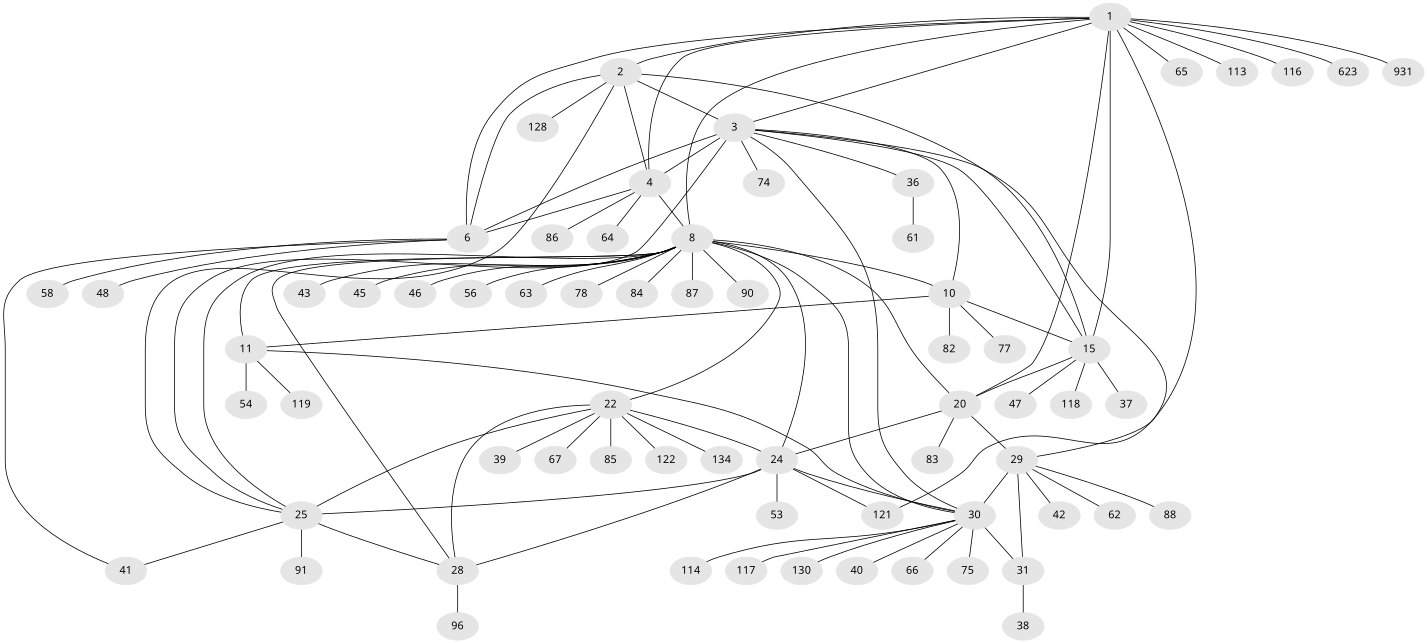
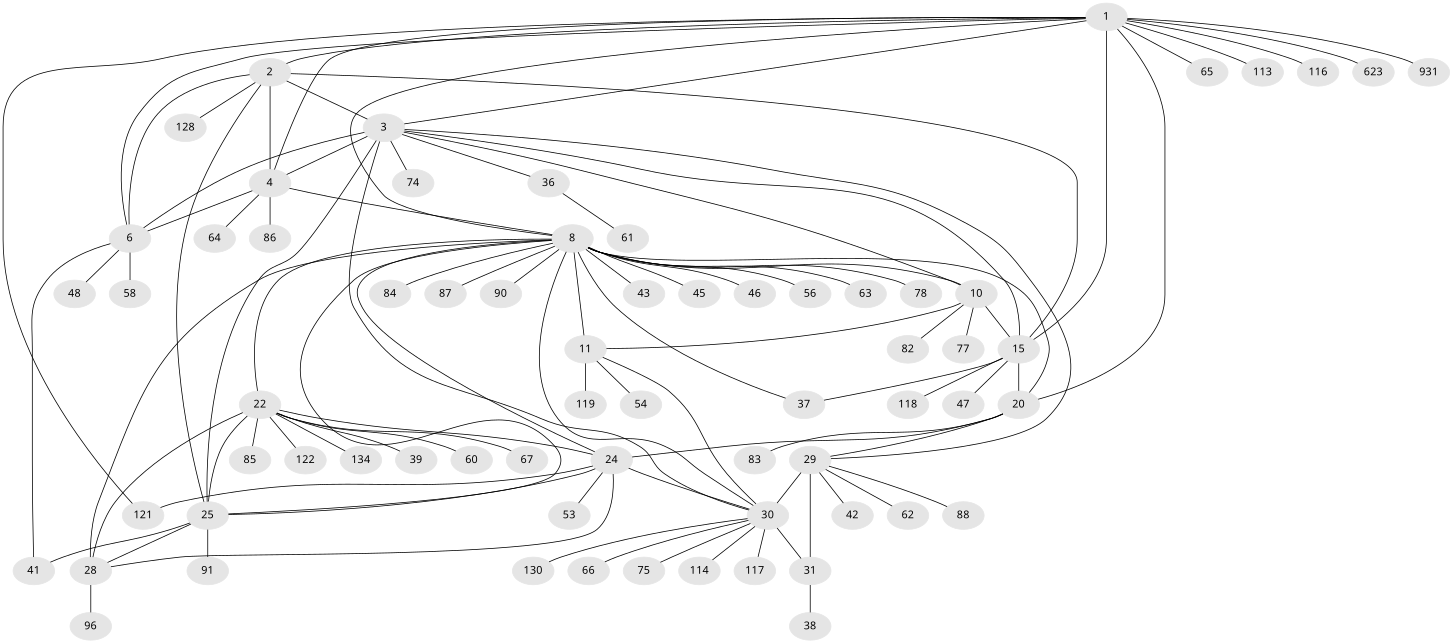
  graph {
    fontname="Noto Sans"
    node [color=gray90 fontname="Noto Sans" style=filled]
    edge [fontname="Noto Sans"]
    1 [super="+18"]
    2
    3 [super="+7+125+104+108"]
    4 [super="+5"]
    6
    8 [super="+136+81+9+12"]
    15 [super="+71+16"]
    20 [super="+72+124+132+100+137+21"]
    65
    113
    116
    121
    n13 [label=623]
    n14 [label=931]
    25
    128
    10
    29 [super="+98+44+34"]
    30 [super="+33+32"]
    36 [super="+80"]
    74
    64
    86
    41
    48
    58
    11
    22 [super="+59+26"]
    24
    28
    37
    43
    45
    46
    56
    63
    78 [super="+112"]
    84
    87
    90
    47 [super="+76"]
    118
    83
    91
    77
    82
    31 [super="+92"]
    42
    62
    88
-   40 [super="+97"]
    66
    75
    114
    117
    130
    61
    54
    119
    39 [super="+115"]
+   60
    67
    85 [super="+102"]
    122 [super="+140"]
    134
    53 [super="+68"]
    96
    38
    1 -- 2
    1 -- 3 [weight=2]
    1 -- 4 [weight=2]
    1 -- 6
    1 -- 8
    1 -- 15 [weight=4]
    1 -- 20 [weight=2]
    1 -- 65
    1 -- 113
    1 -- 116
    1 -- 121
    1 -- n13
    1 -- n14
    2 -- 3 [weight=2]
    2 -- 4 [weight=2]
    2 -- 6
    2 -- 15
    2 -- 25
    2 -- 128
    3 -- 4 [weight=4]
    3 -- 6 [weight=2]
    3 -- 15
    3 -- 25
    3 -- 10
    3 -- 29
    3 -- 30
    3 -- 36
    3 -- 74
    4 -- 6 [weight=2]
    4 -- 8
    4 -- 64
    4 -- 86
    6 -- 41
    6 -- 48
    6 -- 58
    8 -- 20
    8 -- 25
    8 -- 10 [weight=5]
    8 -- 30
    8 -- 11 [weight=5]
    8 -- 22 [weight=3]
    8 -- 24
    8 -- 28
+   8 -- 37
    8 -- 43
    8 -- 45
    8 -- 46
    8 -- 56
    8 -- 63
    8 -- 78
    8 -- 84
    8 -- 87
    8 -- 90
    15 -- 20 [weight=8]
    15 -- 37
    15 -- 47
    15 -- 118
    20 -- 29
    20 -- 24
    20 -- 83
    25 -- 41
    25 -- 28
    25 -- 91
    10 -- 15
    10 -- 11
    10 -- 77
    10 -- 82
    29 -- 30 [weight=9]
    29 -- 31 [weight=3]
    29 -- 42
    29 -- 62
    29 -- 88
    30 -- 31 [weight=3]
-   30 -- 40
    30 -- 66
    30 -- 75
    30 -- 114
    30 -- 117
    30 -- 130
    36 -- 61
    11 -- 30
    11 -- 54
    11 -- 119
    22 -- 25 [weight=3]
    22 -- 24 [weight=3]
    22 -- 28 [weight=3]
    22 -- 39
+   22 -- 60
    22 -- 67
    22 -- 85
    22 -- 122
    22 -- 134
    24 -- 121
    24 -- 25
    24 -- 30
    24 -- 28
    24 -- 53
    28 -- 96
    31 -- 38
  }
